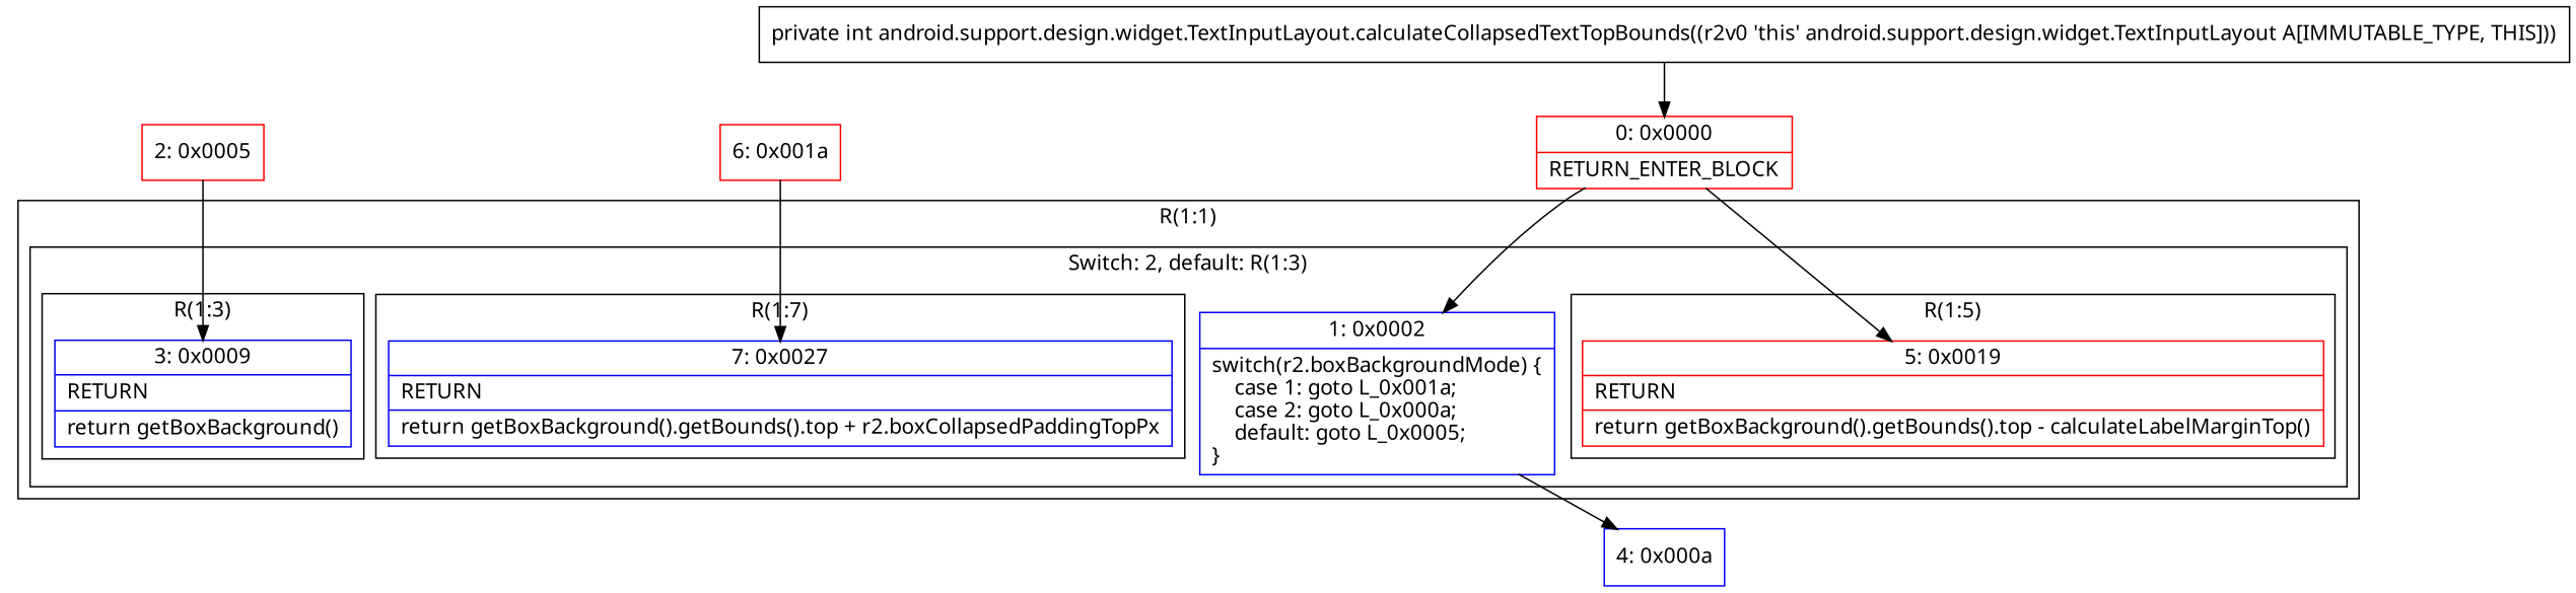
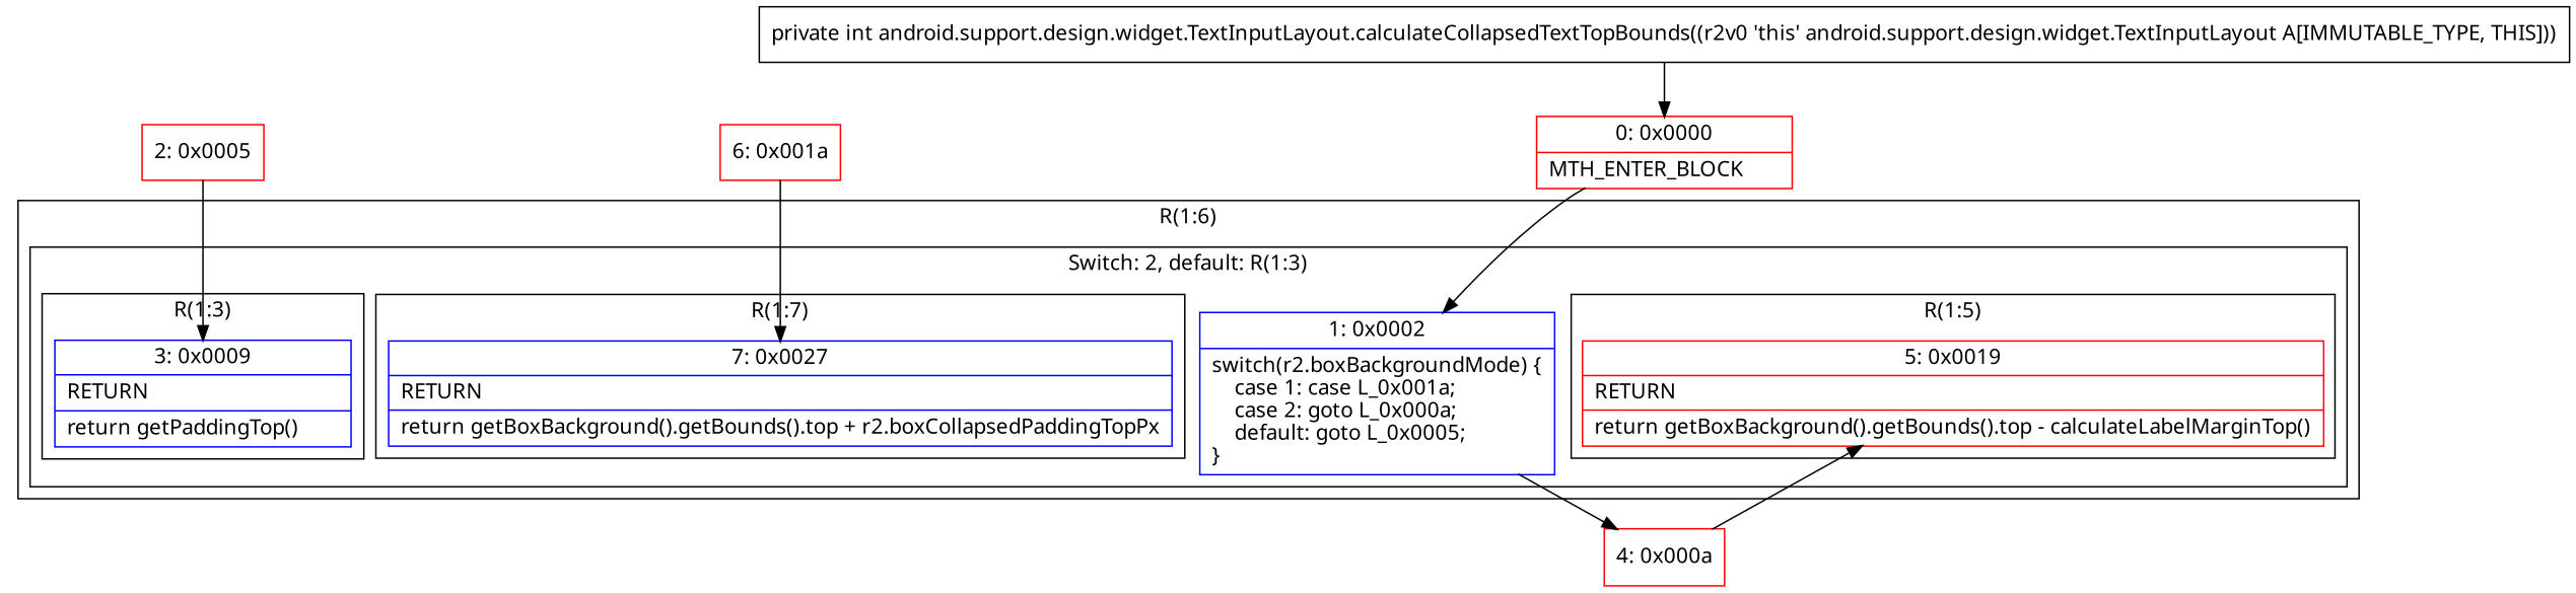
  digraph {
    fontname="Noto Sans"
    node [color=red fontname="Noto Sans" shape=record]
    edge [fontname="Noto Sans"]
    n1 [color=blue label="{7\:\ 0x0027|RETURN\l|return getBoxBackground().getBounds().top + r2.boxCollapsedPaddingTopPx\l}"]
    n2 [label="{5\:\ 0x0019|RETURN\l|return getBoxBackground().getBounds().top \- calculateLabelMarginTop()\l}"]
-   n3 [color=blue label="{3\:\ 0x0009|RETURN\l|return getBoxBackground()\l}"]
-   n4 [color=blue label="{1\:\ 0x0002|switch(r2.boxBackgroundMode) \{\l    case 1: goto L_0x001a;\l    case 2: goto L_0x000a;\l    default: goto L_0x0005;\l\}\l}"]
-   n5 [color=blue label="{4\:\ 0x000a}"]
+   n3 [color=blue label="{3\:\ 0x0009|RETURN\l|return getPaddingTop()\l}"]
+   n4 [color=blue label="{1\:\ 0x0002|switch(r2.boxBackgroundMode) \{\l    case 1: case L_0x001a;\l    case 2: goto L_0x000a;\l    default: goto L_0x0005;\l\}\l}"]
+   n5 [label="{4\:\ 0x000a}"]
    n6 [label="{2\:\ 0x0005}"]
    n7 [label="{6\:\ 0x001a}"]
-   n8 [label="{0\:\ 0x0000|RETURN_ENTER_BLOCK\l}"]
+   n8 [label="{0\:\ 0x0000|MTH_ENTER_BLOCK\l}"]
    n9 [label="{private int android.support.design.widget.TextInputLayout.calculateCollapsedTextTopBounds((r2v0 'this' android.support.design.widget.TextInputLayout A[IMMUTABLE_TYPE, THIS])) }" color=""]
    subgraph cluster_1 {
-     label="R(1:1)"
+     label="R(1:6)"
      subgraph cluster_2 {
        label="Switch: 2, default: R(1:3)"
        n4
        subgraph cluster_3 {
          label="R(1:7)"
          n1
        }
        subgraph cluster_4 {
          label="R(1:5)"
          n2
        }
        subgraph cluster_5 {
          label="R(1:3)"
          n3
        }
      }
    }
    n4 -> n5
-   n8 -> n2
+   n5 -> n2
    n6 -> n3
    n7 -> n1
    n8 -> n4
    n9 -> n8
  }
